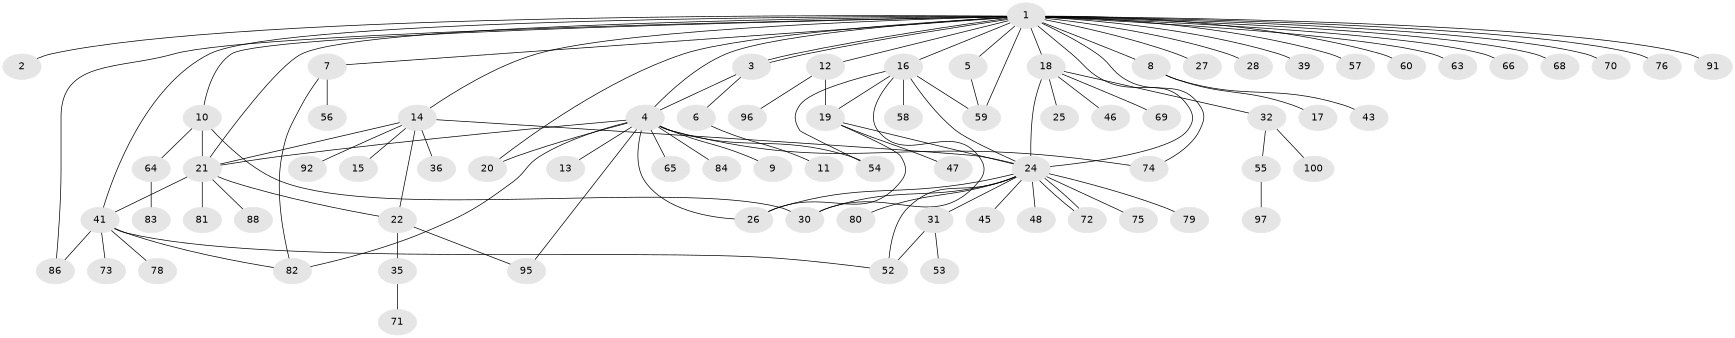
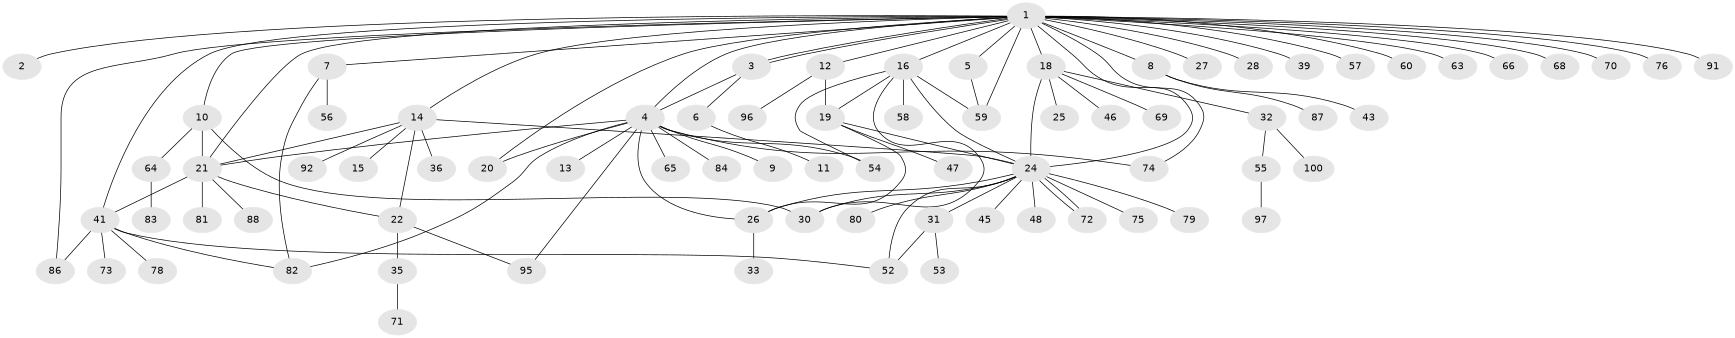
  graph {
    fontname="DejaVu Sans"
    node [color=gray90 fontname="DejaVu Sans" style=filled]
    edge [fontname="DejaVu Sans"]
    1 [super="+50"]
    2
    3
    4 [super="+44"]
    5
    7 [super="+29"]
    8 [super="+77"]
    10 [super="+38"]
    12 [super="+37"]
    14 [super="+93"]
    16 [super="+42"]
    18 [super="+51"]
    20 [super="+85"]
    21 [super="+61"]
    24 [super="+34"]
    27
    28
    39
    41 [super="+49"]
    57
    59
    60
    63
    66
    68
    70
    74
    76
    86
    91
    6
    9
    13
    26
    54
    65
    82 [super="+90"]
    84
    95
    56
-   17
+   17 [label=87]
    43
    30 [super="+99"]
    64
    19 [super="+67"]
    96
    15
    22 [super="+23"]
    36
    92
    58
    25
    32 [super="+40"]
    46
    69
    81
    88
    31 [super="+94"]
    45
    48
    52 [super="+62"]
    72
    75
    79
    80 [super="+87"]
    73
    78 [super="+89"]
    11
+   33
    83
    47
    35
    55
    100
    71
    53
    97
    1 -- 2
    1 -- 3
    1 -- 3
    1 -- 4
    1 -- 5
    1 -- 7
    1 -- 8
    1 -- 10
    1 -- 12
    1 -- 14
    1 -- 16
    1 -- 18
    1 -- 20
    1 -- 21
    1 -- 24
    1 -- 27
    1 -- 28
    1 -- 39
    1 -- 41
    1 -- 57
    1 -- 59
    1 -- 60
    1 -- 63
    1 -- 66
    1 -- 68
    1 -- 70
    1 -- 74
    1 -- 76
    1 -- 86
    1 -- 91
    3 -- 4
    3 -- 6
    4 -- 20
    4 -- 21
    4 -- 74
    4 -- 9
    4 -- 13
    4 -- 26
    4 -- 54
    4 -- 65
    4 -- 82
    4 -- 84
    4 -- 95
    5 -- 59
    7 -- 82
    7 -- 56
    8 -- 17
    8 -- 43
    10 -- 21
    10 -- 30
    10 -- 64
    12 -- 19
    12 -- 96
    14 -- 21
    14 -- 24 [weight=2]
    14 -- 15
    14 -- 22
    14 -- 36
    14 -- 92
    16 -- 24
    16 -- 59
    16 -- 54
    16 -- 30
    16 -- 19
    16 -- 58
    18 -- 24
    18 -- 25
    18 -- 32
    18 -- 46
    18 -- 69
    21 -- 41
    21 -- 22
    21 -- 81
    21 -- 88
    24 -- 26
    24 -- 30
    24 -- 31
    24 -- 45
    24 -- 48
    24 -- 52
    24 -- 72
    24 -- 72
    24 -- 75
    24 -- 79
    24 -- 80
    41 -- 86
    41 -- 82
    41 -- 52
    41 -- 73
    41 -- 78
    6 -- 11
+   26 -- 33
    64 -- 83
    19 -- 24
    19 -- 26
    19 -- 47
    22 -- 95
    22 -- 35
    32 -- 55
    32 -- 100
    31 -- 52
    31 -- 53
    35 -- 71
    55 -- 97
  }
